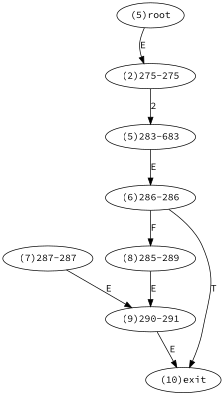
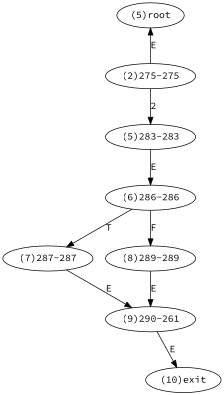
  digraph {
    fontname="Source Code Pro"
    node [fontname="Source Code Pro"]
    edge [fontname="Source Code Pro"]
    n1 [label="(5)root"]
    n2 [label="(2)275-275"]
-   n3 [label="(5)283-683"]
+   n3 [label="(5)283-283"]
    n4 [label="(6)286-286"]
    n5 [label="(7)287-287"]
-   n6 [label="(8)285-289"]
-   n7 [label="(9)290-291"]
+   n6 [label="(8)289-289"]
+   n7 [label="(9)290-261"]
    n8 [label="(10)exit"]
-   n1 -> n2 [label=E]
+   n2 -> n1 [label=E]
    n2 -> n3 [label=2]
    n3 -> n4 [label=E]
-   n4 -> n8 [label=T]
+   n4 -> n5 [label=T]
    n4 -> n6 [label=F]
    n5 -> n7 [label=E]
    n6 -> n7 [label=E]
    n7 -> n8 [label=E]
  }
